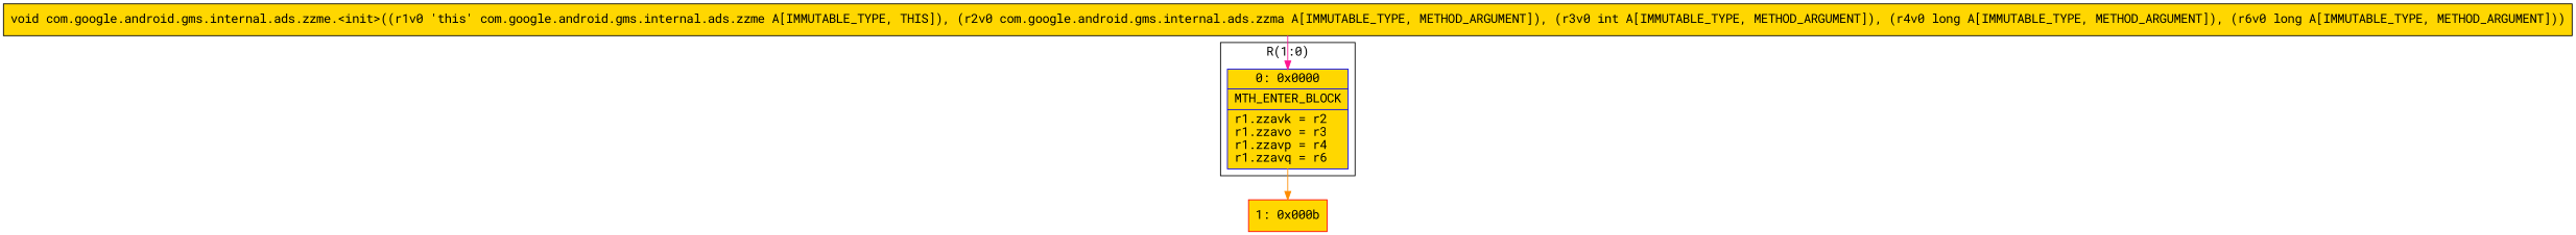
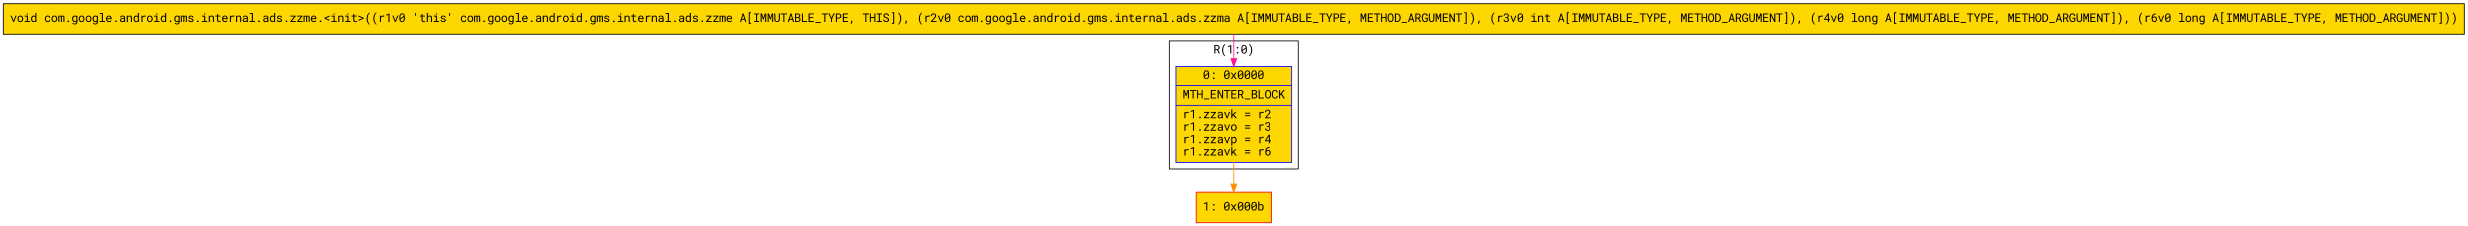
  digraph {
    fontname="Roboto Mono"
    node [shape=record style=filled fillcolor=gold fontname="Roboto Mono"]
    edge [fontname="Roboto Mono"]
-   n1 [color=blue label="{0\:\ 0x0000|MTH_ENTER_BLOCK\l|r1.zzavk = r2\lr1.zzavo = r3\lr1.zzavp = r4\lr1.zzavq = r6\l}"]
+   n1 [color=blue label="{0\:\ 0x0000|MTH_ENTER_BLOCK\l|r1.zzavk = r2\lr1.zzavo = r3\lr1.zzavp = r4\lr1.zzavk = r6\l}"]
    n2 [color=red label="{1\:\ 0x000b}"]
    n3 [label="{void com.google.android.gms.internal.ads.zzme.\<init\>((r1v0 'this' com.google.android.gms.internal.ads.zzme A[IMMUTABLE_TYPE, THIS]), (r2v0 com.google.android.gms.internal.ads.zzma A[IMMUTABLE_TYPE, METHOD_ARGUMENT]), (r3v0 int A[IMMUTABLE_TYPE, METHOD_ARGUMENT]), (r4v0 long A[IMMUTABLE_TYPE, METHOD_ARGUMENT]), (r6v0 long A[IMMUTABLE_TYPE, METHOD_ARGUMENT])) }"]
    subgraph cluster_1 {
      label="R(1:0)"
      n1
    }
    n1 -> n2 [color=darkorange]
    n3 -> n1 [color=deeppink]
  }
